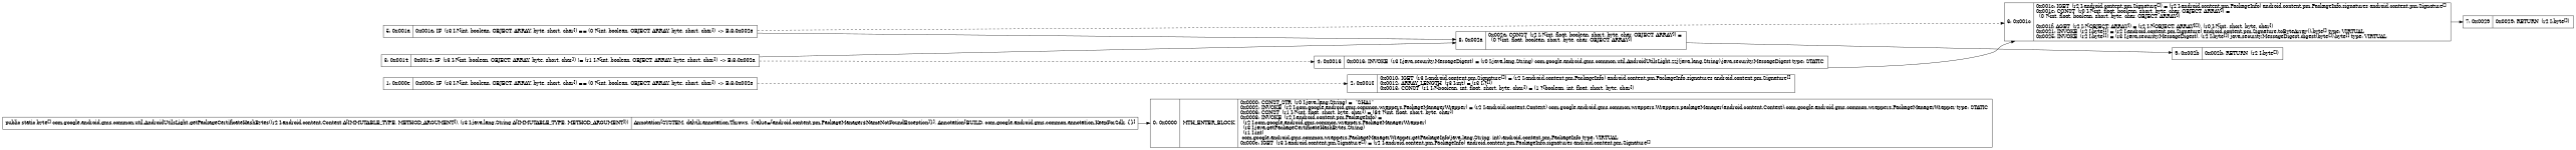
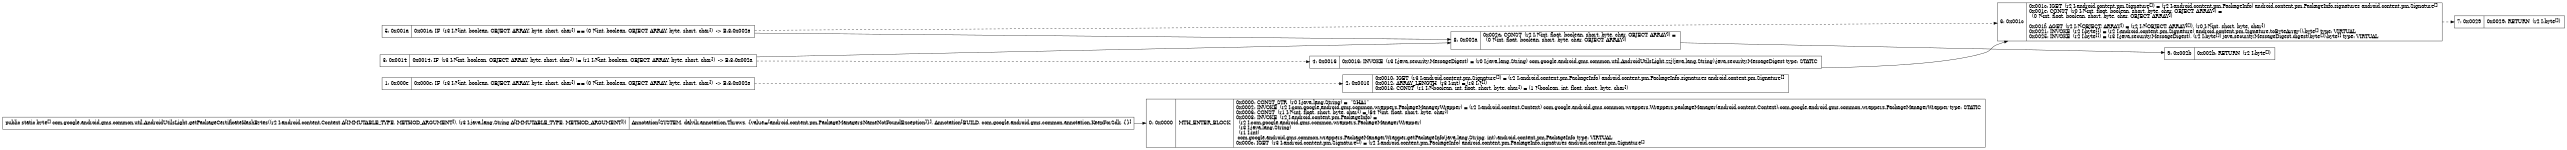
  digraph {
    rankdir=LR
    node [shape=record]
-   n1 [label="{0\:\ 0x0000|MTH_ENTER_BLOCK\l|0x0000: CONST_STR  (r0 I:java.lang.String) =  \"SHA1\" \l0x0002: INVOKE  (r2 I:com.google.android.gms.common.wrappers.PackageManagerWrapper) = (r2 I:android.content.Context) com.google.android.gms.common.wrappers.Wrappers.packageManager(android.content.Context):com.google.android.gms.common.wrappers.PackageManagerWrapper type: STATIC \l0x0006: CONST  (r1 I:?[int, float, short, byte, char]) = (64 ?[int, float, short, byte, char]) \l0x0008: INVOKE  (r2 I:android.content.pm.PackageInfo) = \l  (r2 I:com.google.android.gms.common.wrappers.PackageManagerWrapper)\l  (r3 I:java.getPackageCertificateHashBytes.String)\l  (r1 I:int)\l com.google.android.gms.common.wrappers.PackageManagerWrapper.getPackageInfo(java.lang.String, int):android.content.pm.PackageInfo type: VIRTUAL \l0x000c: IGET  (r3 I:android.content.pm.Signature[]) = (r2 I:android.content.pm.PackageInfo) android.content.pm.PackageInfo.signatures android.content.pm.Signature[] \l}"]
+   n1 [label="{0\:\ 0x0000|MTH_ENTER_BLOCK\l|0x0000: CONST_STR  (r0 I:java.lang.String) =  \"SHA1\" \l0x0002: INVOKE  (r2 I:com.google.android.gms.common.wrappers.PackageManagerWrapper) = (r2 I:android.content.Context) com.google.android.gms.common.wrappers.Wrappers.packageManager(android.content.Context):com.google.android.gms.common.wrappers.PackageManagerWrapper type: STATIC \l0x0006: CONST  (r1 I:?[int, float, short, byte, char]) = (64 ?[int, float, short, byte, char]) \l0x0008: INVOKE  (r2 I:android.content.pm.PackageInfo) = \l  (r2 I:com.google.android.gms.common.wrappers.PackageManagerWrapper)\l  (r3 I:java.lang.String)\l  (r1 I:int)\l com.google.android.gms.common.wrappers.PackageManagerWrapper.getPackageInfo(java.lang.String, int):android.content.pm.PackageInfo type: VIRTUAL \l0x000c: IGET  (r3 I:android.content.pm.Signature[]) = (r2 I:android.content.pm.PackageInfo) android.content.pm.PackageInfo.signatures android.content.pm.Signature[] \l}"]
    n2 [label="{1\:\ 0x000e|0x000e: IF  (r3 I:?[int, boolean, OBJECT, ARRAY, byte, short, char]) == (0 ?[int, boolean, OBJECT, ARRAY, byte, short, char])  \-\> B:8:0x002a \l}"]
    n3 [label="{2\:\ 0x0010|0x0010: IGET  (r3 I:android.content.pm.Signature[]) = (r2 I:android.content.pm.PackageInfo) android.content.pm.PackageInfo.signatures android.content.pm.Signature[] \l0x0012: ARRAY_LENGTH  (r3 I:int) = (r3 I:?[]) \l0x0013: CONST  (r1 I:?[boolean, int, float, short, byte, char]) = (1 ?[boolean, int, float, short, byte, char]) \l}"]
    n4 [label="{8\:\ 0x002a|0x002a: CONST  (r2 I:?[int, float, boolean, short, byte, char, OBJECT, ARRAY]) = \l  (0 ?[int, float, boolean, short, byte, char, OBJECT, ARRAY])\l \l}"]
    n5 [label="{9\:\ 0x002b|0x002b: RETURN  (r2 I:byte[]) \l}"]
    n6 [label="{3\:\ 0x0014|0x0014: IF  (r3 I:?[int, boolean, OBJECT, ARRAY, byte, short, char]) != (r1 I:?[int, boolean, OBJECT, ARRAY, byte, short, char])  \-\> B:8:0x002a \l}"]
    n7 [label="{4\:\ 0x0016|0x0016: INVOKE  (r3 I:java.security.MessageDigest) = (r0 I:java.lang.String) com.google.android.gms.common.util.AndroidUtilsLight.zzj(java.lang.String):java.security.MessageDigest type: STATIC \l}"]
    n8 [label="{6\:\ 0x001c|0x001c: IGET  (r2 I:android.content.pm.Signature[]) = (r2 I:android.content.pm.PackageInfo) android.content.pm.PackageInfo.signatures android.content.pm.Signature[] \l0x001e: CONST  (r0 I:?[int, float, boolean, short, byte, char, OBJECT, ARRAY]) = \l  (0 ?[int, float, boolean, short, byte, char, OBJECT, ARRAY])\l \l0x001f: AGET  (r2 I:?[OBJECT, ARRAY]) = (r2 I:?[OBJECT, ARRAY][]), (r0 I:?[int, short, byte, char]) \l0x0021: INVOKE  (r2 I:byte[]) = (r2 I:android.content.pm.Signature) android.content.pm.Signature.toByteArray():byte[] type: VIRTUAL \l0x0025: INVOKE  (r2 I:byte[]) = (r3 I:java.security.MessageDigest), (r2 I:byte[]) java.security.MessageDigest.digest(byte[]):byte[] type: VIRTUAL \l}"]
    n9 [label="{5\:\ 0x001a|0x001a: IF  (r3 I:?[int, boolean, OBJECT, ARRAY, byte, short, char]) == (0 ?[int, boolean, OBJECT, ARRAY, byte, short, char])  \-\> B:8:0x002a \l}"]
    n10 [label="{7\:\ 0x0029|0x0029: RETURN  (r2 I:byte[]) \l}"]
    n11 [label="{public static byte[] com.google.android.gms.common.util.AndroidUtilsLight.getPackageCertificateHashBytes((r2 I:android.content.Context A[IMMUTABLE_TYPE, METHOD_ARGUMENT]), (r3 I:java.lang.String A[IMMUTABLE_TYPE, METHOD_ARGUMENT]))  | Annotation[SYSTEM, dalvik.annotation.Throws, \{value=[android.content.pm.PackageManager$NameNotFoundException]\}], Annotation[BUILD, com.google.android.gms.common.annotation.KeepForSdk, \{\}]\l}"]
    n2 -> n3 [style=dashed]
    n4 -> n5
    n6 -> n4
    n6 -> n7 [style=dashed]
    n7 -> n8
-   n8 -> n10
+   n8 -> n10 [style=dashed]
    n9 -> n4
    n9 -> n8 [style=dashed]
    n11 -> n1
  }
